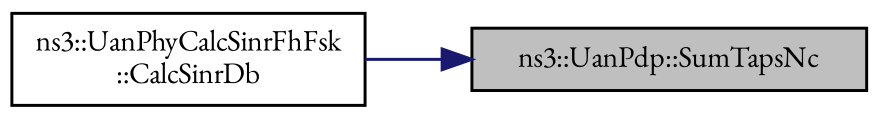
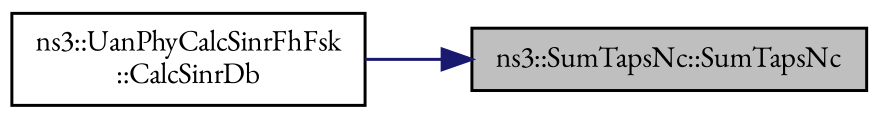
  digraph {
    rankdir=RL
    fontname="EB Garamond"
    node [color=black fontname="EB Garamond" fontsize=10 shape=record style=filled]
-   n1 [fillcolor=grey75 fontcolor=black height=0.2 label="ns3::UanPdp::SumTapsNc" width=0.4]
+   n1 [fillcolor=grey75 fontcolor=black height=0.2 label="ns3::SumTapsNc::SumTapsNc" width=0.4]
    n2 [fillcolor=white height=0.2 label="ns3::UanPhyCalcSinrFhFsk\l::CalcSinrDb" width=0.4]
    n1 -> n2 [color=midnightblue dir=back fontname="EB Garamond" fontsize=10 labelfontname=Helvetica labelfontsize=10 style=solid]
  }
